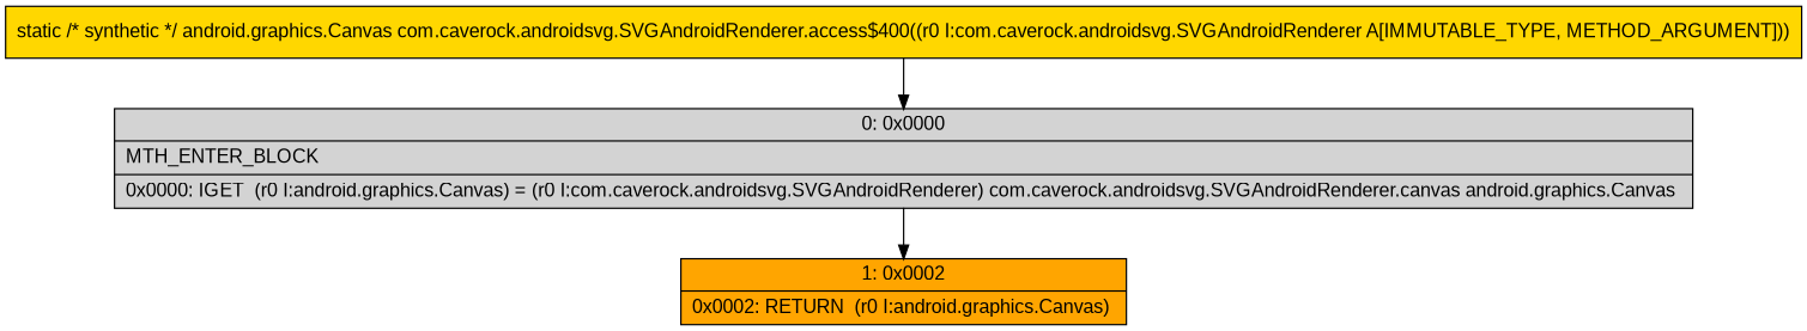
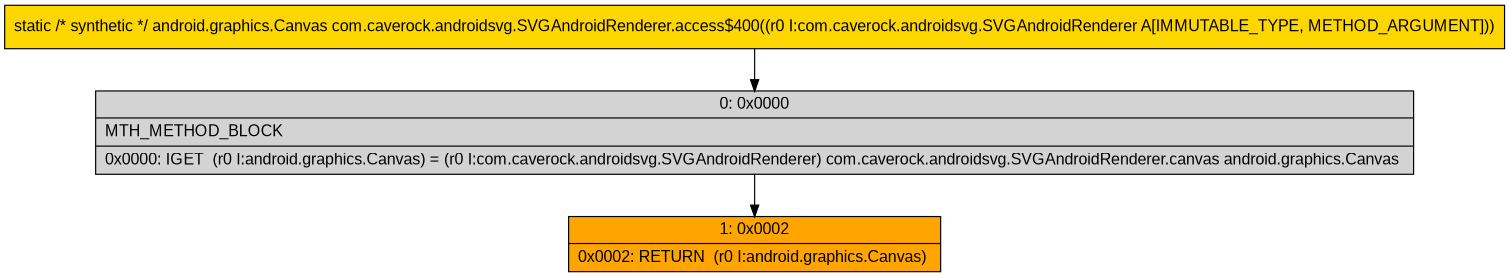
  digraph {
    fontname="Liberation Sans"
    node [shape=record style=filled fontname="Liberation Sans"]
    edge [fontname="Liberation Sans"]
-   n1 [label="{0\:\ 0x0000|MTH_ENTER_BLOCK\l|0x0000: IGET  (r0 I:android.graphics.Canvas) = (r0 I:com.caverock.androidsvg.SVGAndroidRenderer) com.caverock.androidsvg.SVGAndroidRenderer.canvas android.graphics.Canvas \l}" fillcolor=lightgrey]
+   n1 [label="{0\:\ 0x0000|MTH_METHOD_BLOCK\l|0x0000: IGET  (r0 I:android.graphics.Canvas) = (r0 I:com.caverock.androidsvg.SVGAndroidRenderer) com.caverock.androidsvg.SVGAndroidRenderer.canvas android.graphics.Canvas \l}" fillcolor=lightgrey]
    n2 [label="{1\:\ 0x0002|0x0002: RETURN  (r0 I:android.graphics.Canvas) \l}" fillcolor=orange]
    n3 [label="{static \/* synthetic *\/ android.graphics.Canvas com.caverock.androidsvg.SVGAndroidRenderer.access$400((r0 I:com.caverock.androidsvg.SVGAndroidRenderer A[IMMUTABLE_TYPE, METHOD_ARGUMENT])) }" fillcolor=gold]
    n1 -> n2
    n3 -> n1
  }
